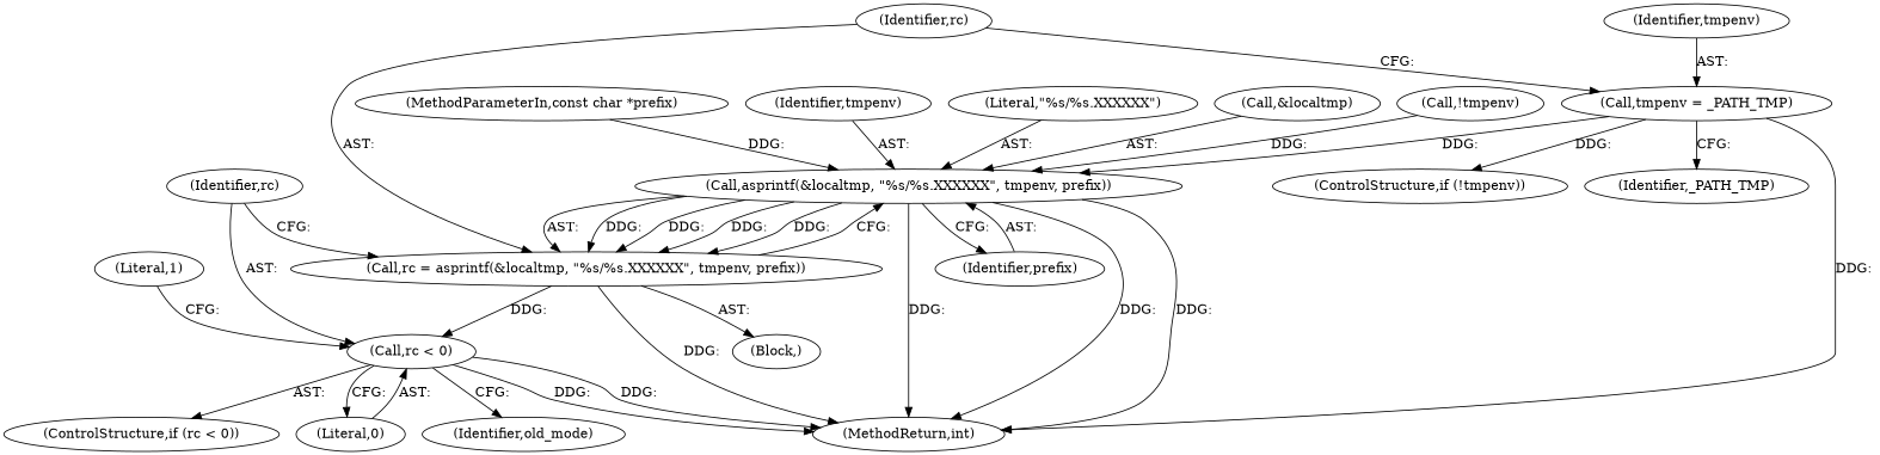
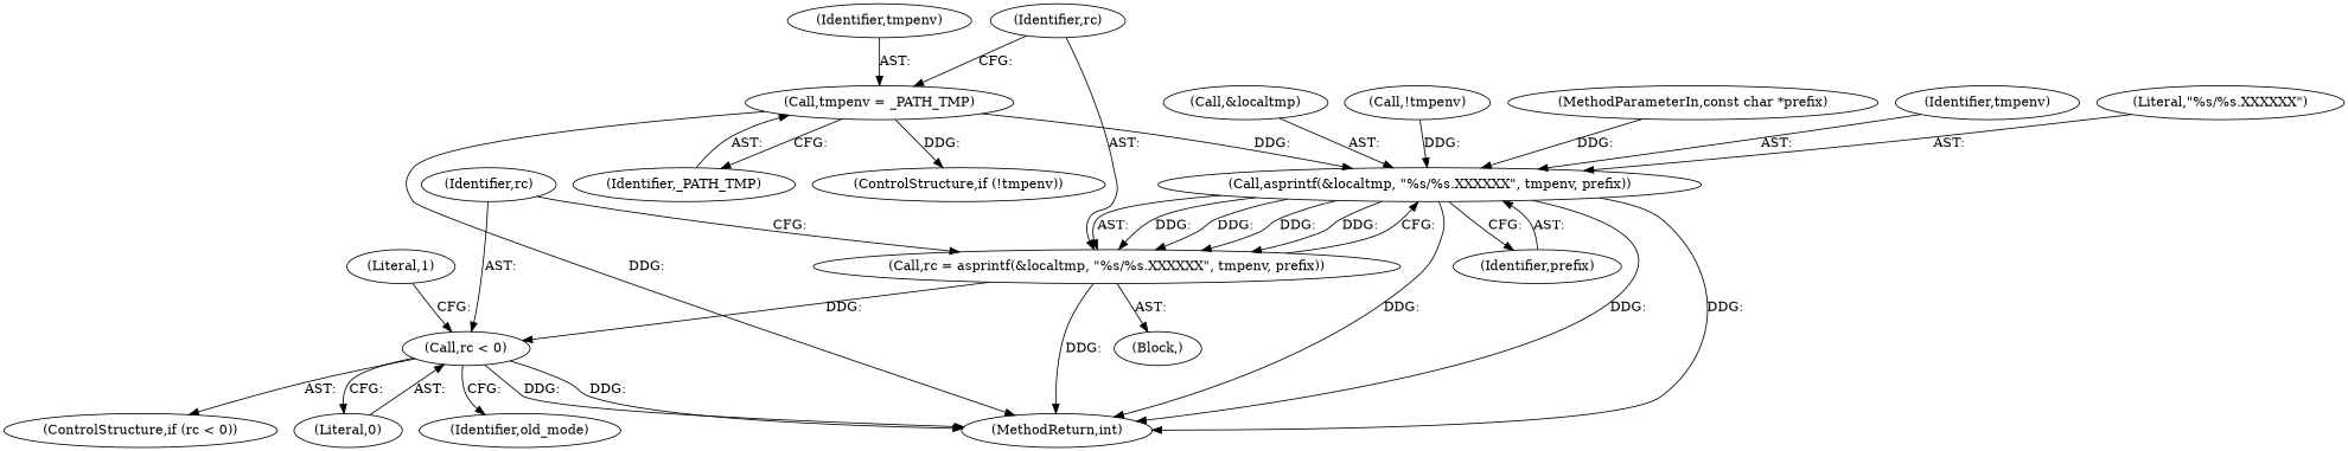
  digraph {
    n1 [label="(Call,tmpenv = _PATH_TMP)"]
    n2 [label="(Call,asprintf(&localtmp, \"%s/%s.XXXXXX\", tmpenv, prefix))"]
    n3 [label="(ControlStructure,if (!tmpenv))"]
    n4 [label="(MethodReturn,int)"]
    n5 [label="(Identifier,_PATH_TMP)"]
    n6 [label="(Call,rc = asprintf(&localtmp, \"%s/%s.XXXXXX\", tmpenv, prefix))"]
    n7 [label="(Identifier,prefix)"]
    n8 [label="(Call,rc < 0)"]
    n9 [label="(Block,)"]
    n10 [label="(ControlStructure,if (rc < 0))"]
    n11 [label="(Literal,0)"]
    n12 [label="(Identifier,old_mode)"]
    n13 [label="(Literal,\"%s/%s.XXXXXX\")"]
    n14 [label="(Identifier,tmpenv)"]
    n15 [label="(Call,&localtmp)"]
    n16 [label="(Call,!tmpenv)"]
    n17 [label="(Identifier,rc)"]
    n18 [label="(MethodParameterIn,const char *prefix)"]
    n19 [label="(Literal,1)"]
    n20 [label="(Identifier,rc)"]
    n21 [label="(Identifier,tmpenv)"]
    n1 -> n2 [label="DDG: "]
    n1 -> n3 [label="DDG: "]
    n1 -> n4 [label="DDG: "]
    n1 -> n5 [label="CFG: "]
    n2 -> n4 [label="DDG: "]
    n2 -> n4 [label="DDG: "]
    n2 -> n4 [label="DDG: "]
    n2 -> n6 [label="AST: "]
    n2 -> n6 [label="DDG: "]
    n2 -> n6 [label="DDG: "]
    n2 -> n6 [label="DDG: "]
    n2 -> n6 [label="DDG: "]
    n2 -> n7 [label="CFG: "]
+   n5 -> n1 [label="AST: "]
    n6 -> n2 [label="CFG: "]
    n6 -> n4 [label="DDG: "]
    n6 -> n8 [label="DDG: "]
    n6 -> n9 [label="AST: "]
    n7 -> n2 [label="AST: "]
    n8 -> n4 [label="DDG: "]
    n8 -> n4 [label="DDG: "]
    n8 -> n10 [label="AST: "]
    n8 -> n11 [label="CFG: "]
    n8 -> n12 [label="CFG: "]
    n11 -> n8 [label="AST: "]
    n13 -> n2 [label="AST: "]
    n14 -> n1 [label="AST: "]
    n15 -> n2 [label="AST: "]
    n16 -> n2 [label="DDG: "]
    n17 -> n1 [label="CFG: "]
    n17 -> n6 [label="AST: "]
    n18 -> n2 [label="DDG: "]
    n19 -> n8 [label="CFG: "]
    n20 -> n6 [label="CFG: "]
    n20 -> n8 [label="AST: "]
    n21 -> n2 [label="AST: "]
  }
